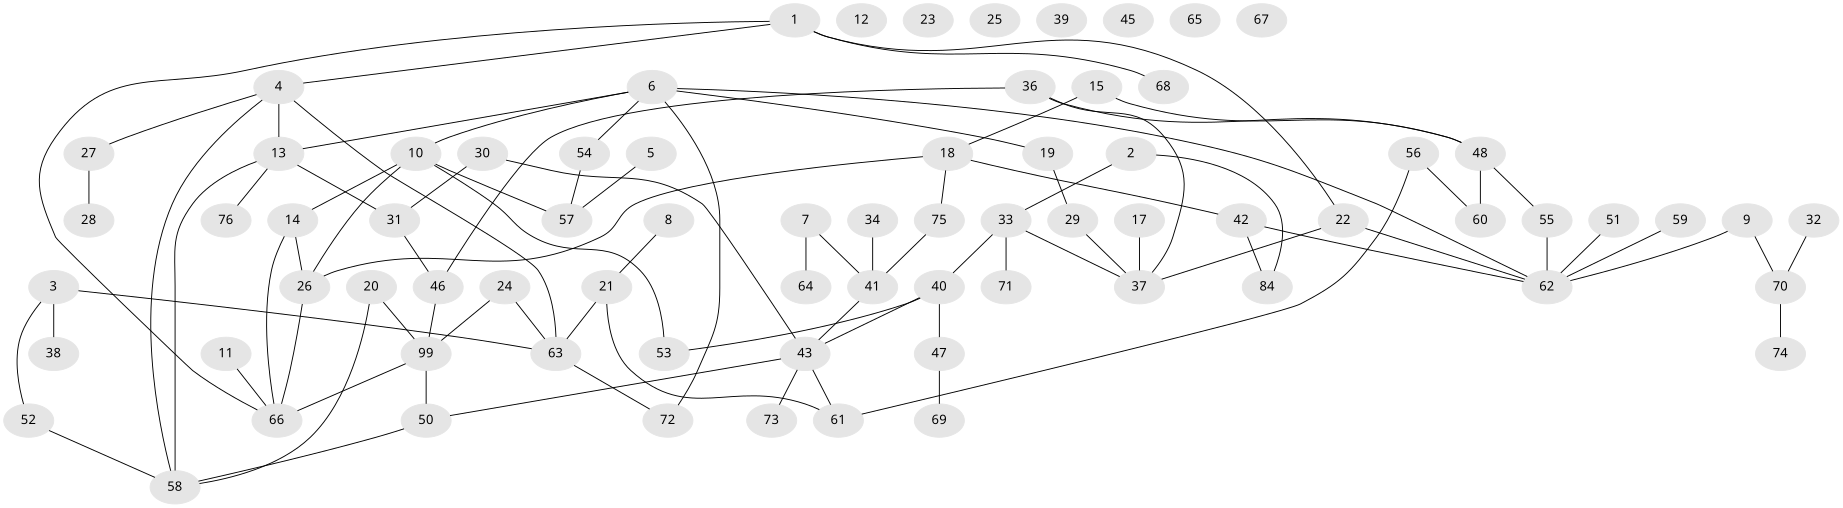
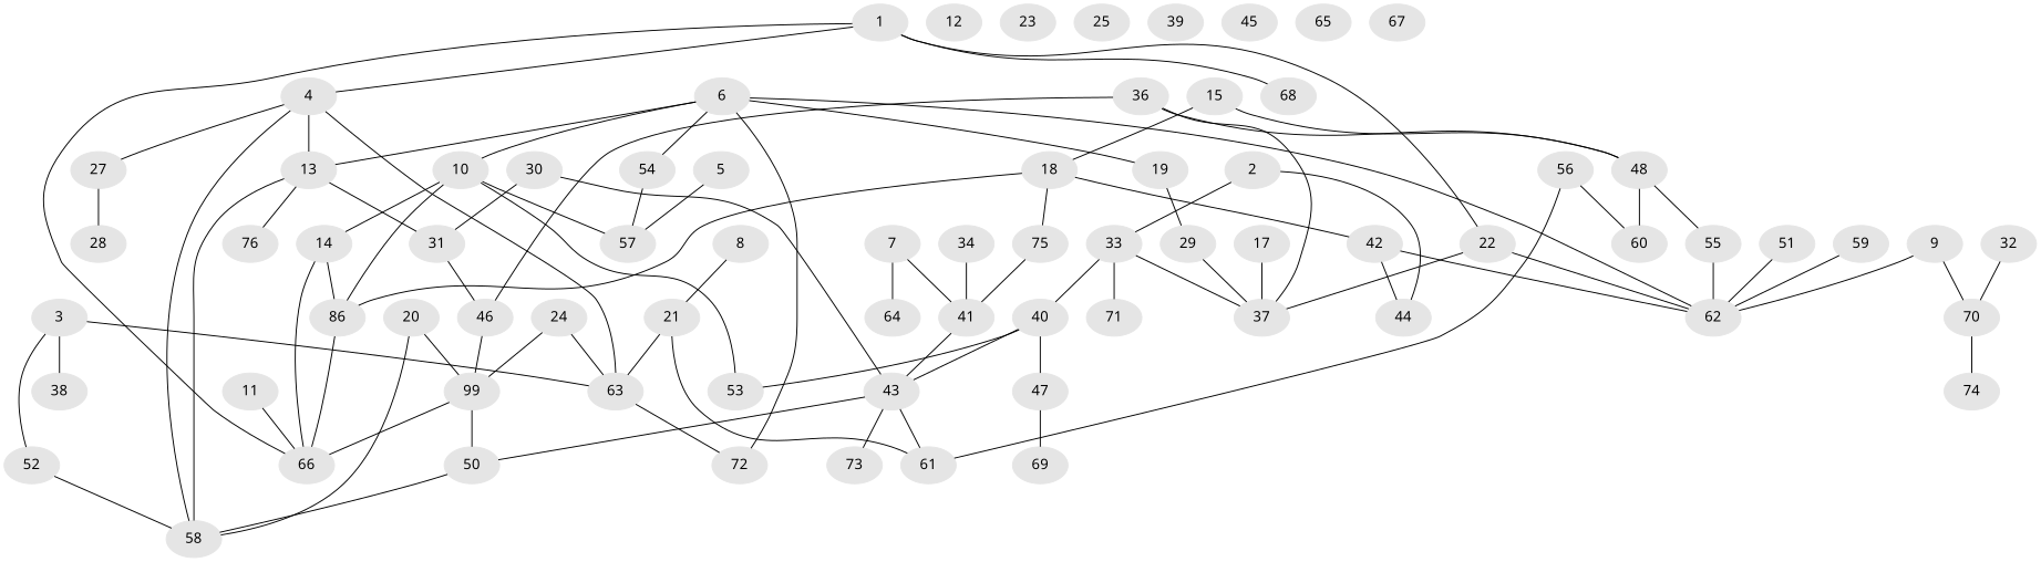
  graph {
    fontname="Noto Sans"
    node [color=gray90 fontname="Noto Sans" style=filled]
    edge [fontname="Noto Sans"]
    1
    4
    22
    66
    68
    63
    13
    27
    58
    62
    37
    2
    33
-   44 [label=84]
+   44
    40
    71
    3
    38
    52
    72
    n21 [label=76]
    31
    28
    5
    57
    6
    10
    19
    54
    14
-   26
+   26 [label=86]
    53
    29
    7
    41
    64
    43
    8
    21
    61
    9
    70
    74
    11
    12
    46
    15
    18
    48
    n50 [label=75]
    42
    55
    60
    17
    20
    n56 [label=99]
    50
    23
    24
    25
    30
    73
    32
    47
    34
    36
    39
    69
    45
    51
    56
    59
    65
    67
    1 -- 4
    1 -- 22
    1 -- 66
    1 -- 68
    4 -- 63
    4 -- 13
    4 -- 27
    4 -- 58
    22 -- 62
    22 -- 37
    63 -- 72
    13 -- 58
    13 -- n21
    13 -- 31
    27 -- 28
    2 -- 33
    2 -- 44
    33 -- 37
    33 -- 40
    33 -- 71
    40 -- 53
    40 -- 43
    40 -- 47
    3 -- 63
    3 -- 38
    3 -- 52
    52 -- 58
    31 -- 46
    5 -- 57
    6 -- 13
    6 -- 62
    6 -- 72
    6 -- 10
    6 -- 19
    6 -- 54
    10 -- 57
    10 -- 14
    10 -- 26
    10 -- 53
    19 -- 29
    54 -- 57
    14 -- 66
    14 -- 26
    26 -- 66
    29 -- 37
    7 -- 41
    7 -- 64
    41 -- 43
    43 -- 61
    43 -- 50
    43 -- 73
    8 -- 21
    21 -- 63
    21 -- 61
    9 -- 62
    9 -- 70
    70 -- 74
    11 -- 66
    46 -- n56
    15 -- 18
    15 -- 48
    18 -- 26
    18 -- n50
    18 -- 42
    48 -- 55
    48 -- 60
    n50 -- 41
    42 -- 62
    42 -- 44
    55 -- 62
    17 -- 37
    20 -- 58
    20 -- n56
    n56 -- 66
    n56 -- 50
    50 -- 58
    24 -- 63
    24 -- n56
    30 -- 31
    30 -- 43
    32 -- 70
    47 -- 69
    34 -- 41
    36 -- 37
    36 -- 46
    36 -- 48
    51 -- 62
    56 -- 61
    56 -- 60
    59 -- 62
  }
